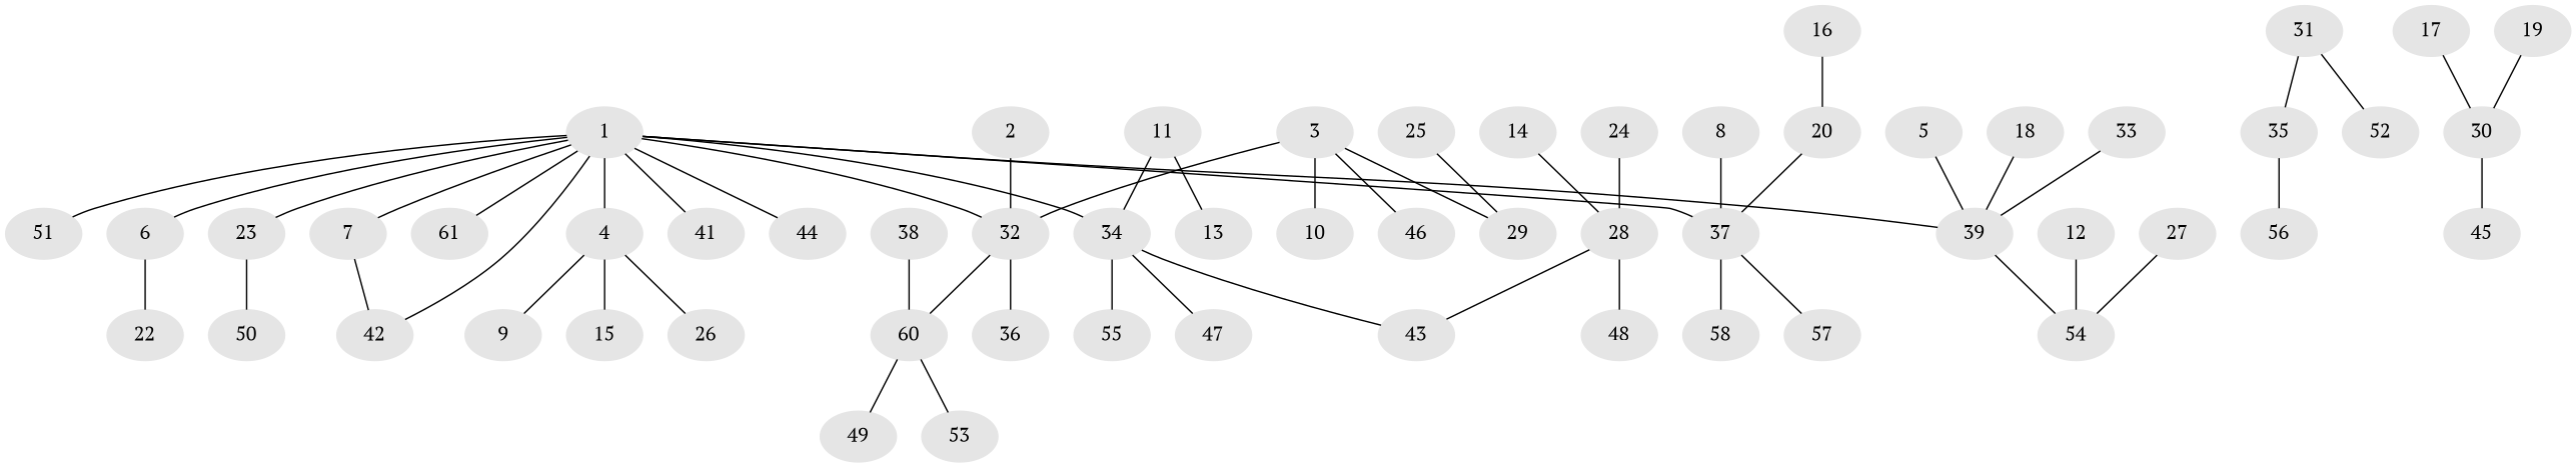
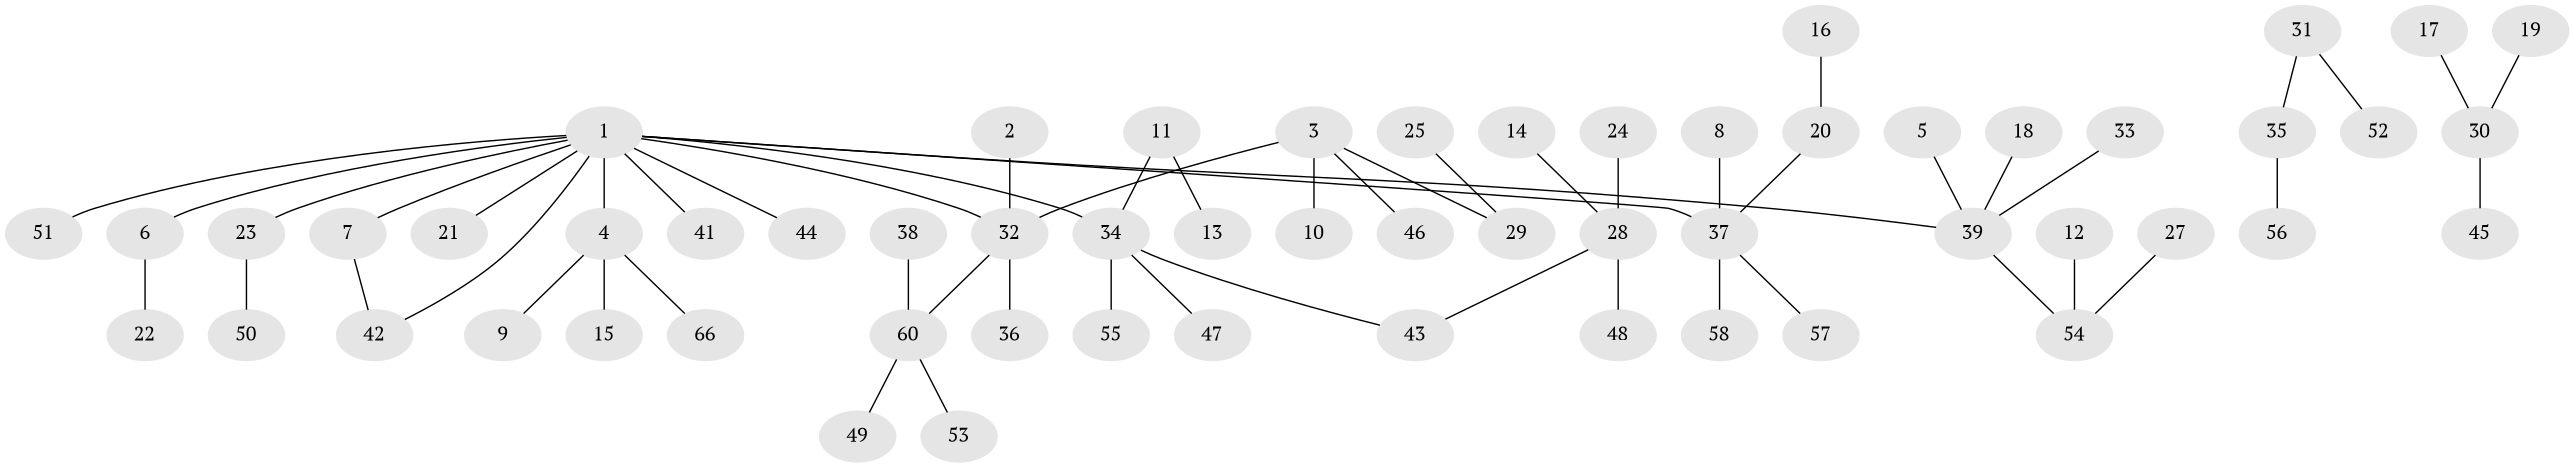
  graph {
    fontname="PT Serif"
    node [color=gray90 fontname="PT Serif" style=filled]
    edge [fontname="PT Serif" weight=1.0]
    1
    4
    6
    7
-   21 [label=61]
+   21
    23
    32
    34
    37
    41
    42
    44
    51
    39
    9
    15
-   26
+   26 [label=66]
    5
    22
    50
    36
    n22 [label=60]
    43
    47
    55
    57
    58
    2
    3
    10
    29
    46
    31
    35
    52
    54
    30
    45
    8
    11
    13
    12
    14
    28
    48
    16
    20
    17
    18
    19
    24
    25
    27
    56
    49
    53
    33
    38
    1 -- 4
    1 -- 6
    1 -- 7
    1 -- 21
    1 -- 23
    1 -- 32
    1 -- 34
    1 -- 37
    1 -- 41
    1 -- 42
    1 -- 44
    1 -- 51
    1 -- 39
    4 -- 9
    4 -- 15
    4 -- 26
    6 -- 22
    7 -- 42
    23 -- 50
    32 -- 36
    32 -- n22
    34 -- 43
    34 -- 47
    34 -- 55
    37 -- 57
    37 -- 58
    39 -- 54
    5 -- 39
    n22 -- 49
    n22 -- 53
    2 -- 32
    3 -- 32
    3 -- 10
    3 -- 29
    3 -- 46
    31 -- 35
    31 -- 52
    35 -- 56
    30 -- 45
    8 -- 37
    11 -- 34
    11 -- 13
    12 -- 54
    14 -- 28
    28 -- 43
    28 -- 48
    16 -- 20
    20 -- 37
    17 -- 30
    18 -- 39
    19 -- 30
    24 -- 28
    25 -- 29
    27 -- 54
    33 -- 39
    38 -- n22
  }
